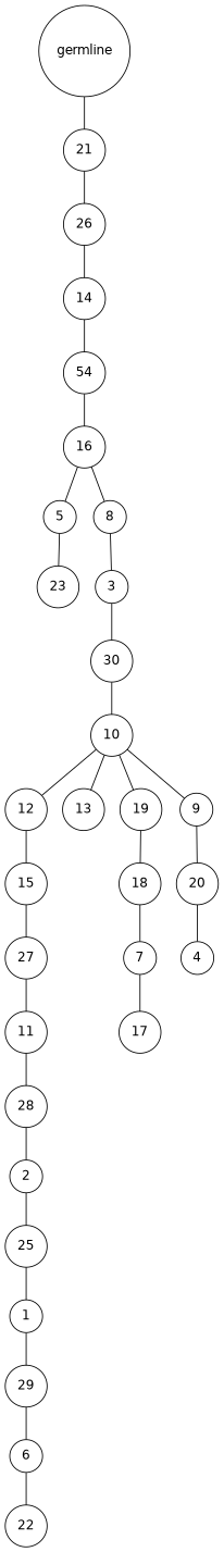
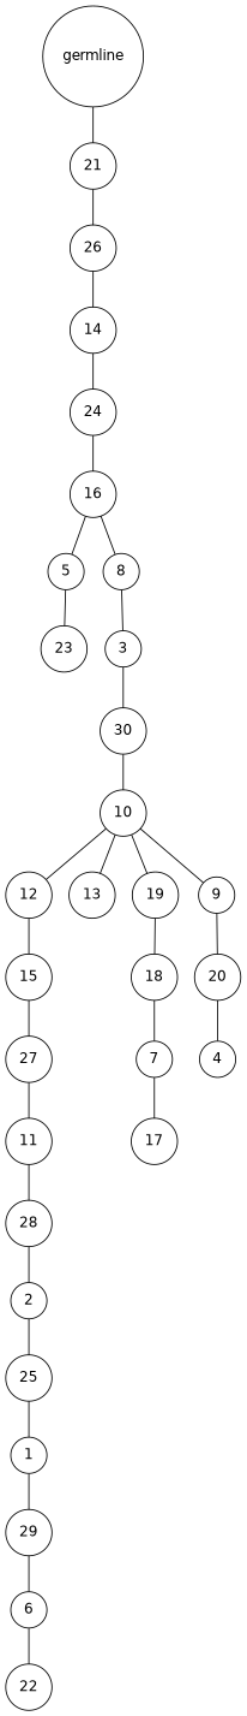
  graph {
    fontname="DejaVu Sans"
    rankdir=UD
    splines=line
    node [fontname="DejaVu Sans" shape=circle]
    edge [fontname="DejaVu Sans"]
    n1 [label=germline]
    n2 [label=21]
    n3 [label=26]
    n4 [label=14]
-   n5 [label=54]
+   n5 [label=24]
    n6 [label=16]
    n7 [label=5]
    n8 [label=8]
    n9 [label=23]
    n10 [label=3]
    n11 [label=30]
    n12 [label=10]
    n13 [label=12]
    n14 [label=13]
    n15 [label=19]
    n16 [label=9]
    n17 [label=15]
    n18 [label=18]
    n19 [label=27]
    n20 [label=11]
    n21 [label=28]
    n22 [label=2]
    n23 [label=25]
    n24 [label=1]
    n25 [label=29]
    n26 [label=6]
    n27 [label=22]
    n28 [label=20]
    n29 [label=4]
    n30 [label=7]
    n31 [label=17]
    n1 -- n2
    n2 -- n3
    n3 -- n4
    n4 -- n5
    n5 -- n6
    n6 -- n7
    n6 -- n8
    n7 -- n9
    n8 -- n10
    n10 -- n11
    n11 -- n12
    n12 -- n13
    n12 -- n14
    n12 -- n15
    n12 -- n16
    n13 -- n17
    n15 -- n18
    n16 -- n28
    n17 -- n19
    n18 -- n30
    n19 -- n20
    n20 -- n21
    n21 -- n22
    n22 -- n23
    n23 -- n24
    n24 -- n25
    n25 -- n26
    n26 -- n27
    n28 -- n29
    n30 -- n31
  }
